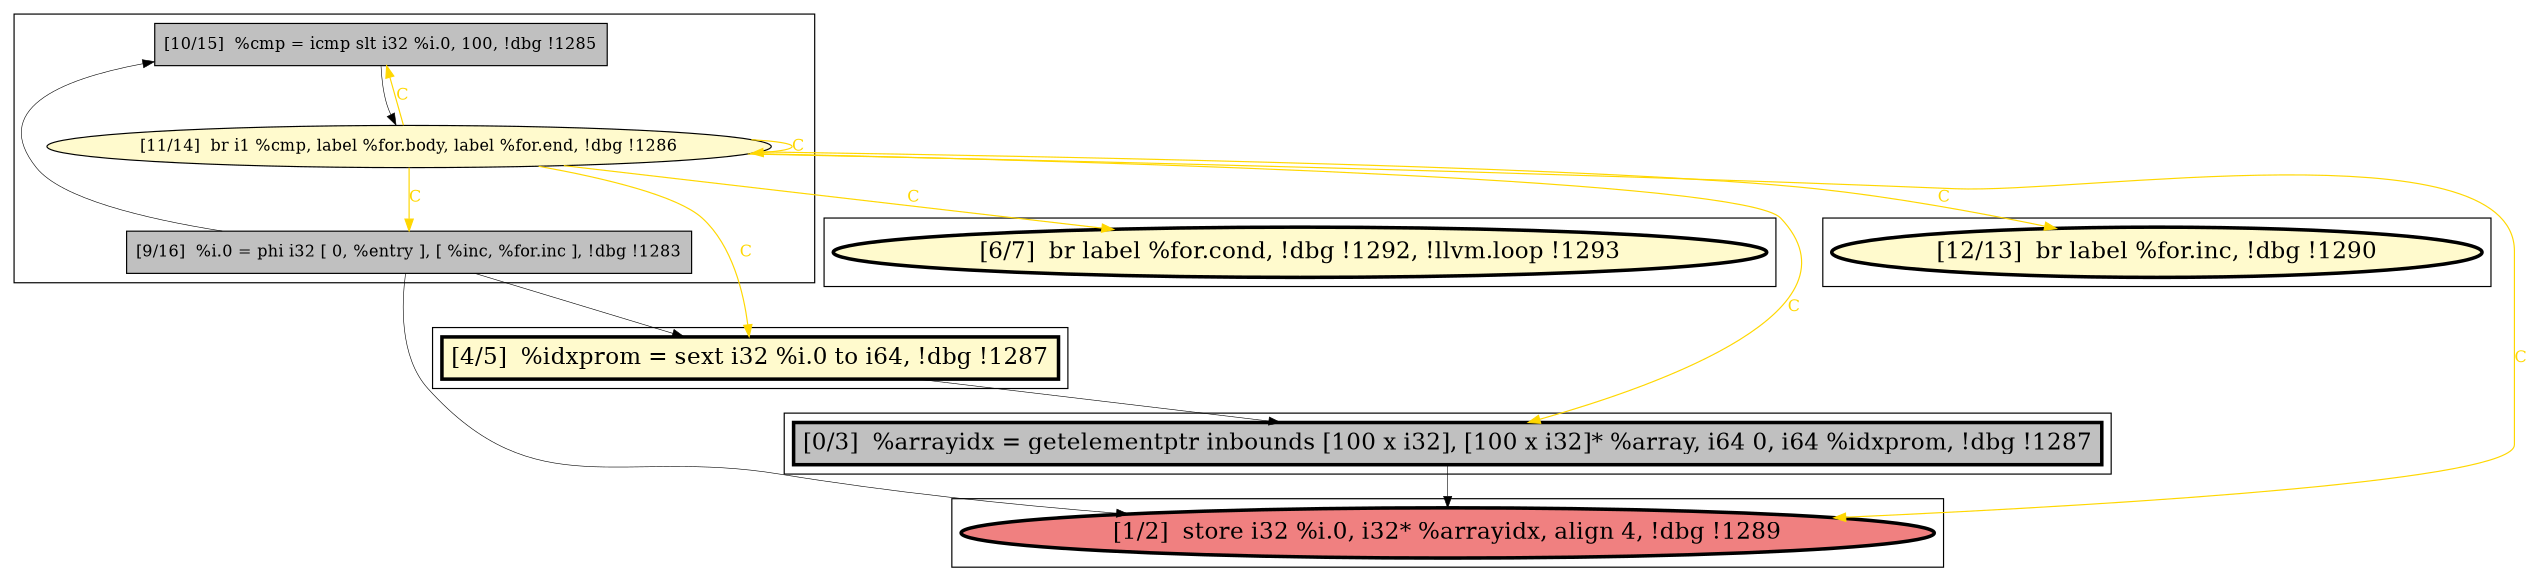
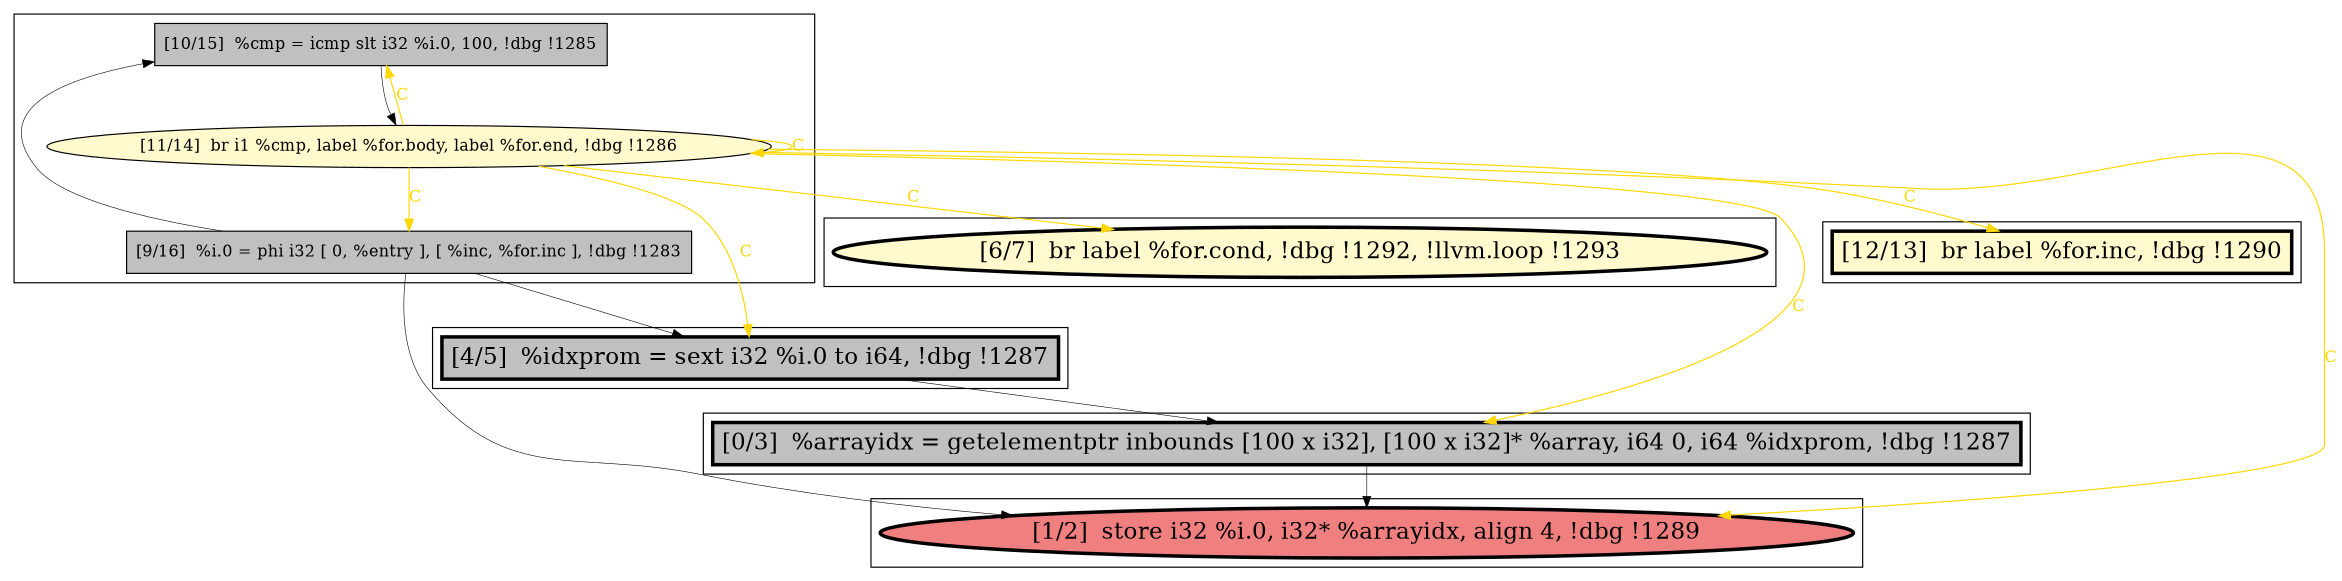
  digraph {
    node [fillcolor=grey shape=rectangle style=filled fontsize=20 penwidth=3.0]
    edge [color=gold fontcolor=gold penwidth=1.0 style=solid]
    n1 [label="[10/15]  %cmp = icmp slt i32 %i.0, 100, !dbg !1285" fontsize="" penwidth=""]
    n2 [fillcolor=lemonchiffon label="[11/14]  br i1 %cmp, label %for.body, label %for.end, !dbg !1286" shape=ellipse fontsize="" penwidth=""]
    n3 [label="[9/16]  %i.0 = phi i32 [ 0, %entry ], [ %inc, %for.inc ], !dbg !1283" fontsize="" penwidth=""]
    n4 [label="[0/3]  %arrayidx = getelementptr inbounds [100 x i32], [100 x i32]* %array, i64 0, i64 %idxprom, !dbg !1287"]
    n5 [fillcolor=lemonchiffon label="[6/7]  br label %for.cond, !dbg !1292, !llvm.loop !1293" shape=ellipse]
-   n6 [fillcolor=lemonchiffon label="[4/5]  %idxprom = sext i32 %i.0 to i64, !dbg !1287"]
-   n7 [fillcolor=lemonchiffon label="[12/13]  br label %for.inc, !dbg !1290" shape=ellipse]
+   n6 [label="[4/5]  %idxprom = sext i32 %i.0 to i64, !dbg !1287"]
+   n7 [fillcolor=lemonchiffon label="[12/13]  br label %for.inc, !dbg !1290" shape=box]
    n8 [fillcolor=lightcoral label="[1/2]  store i32 %i.0, i32* %arrayidx, align 4, !dbg !1289" shape=ellipse]
    subgraph cluster_1 {
      n1
      n2
      n3
    }
    subgraph cluster_2 {
      n4
    }
    subgraph cluster_3 {
      n5
    }
    subgraph cluster_4 {
      n6
    }
    subgraph cluster_5 {
      n7
    }
    subgraph cluster_6 {
      n8
    }
    n1 -> n2 [color=black fontcolor=black penwidth=0.5]
    n2 -> n1 [label=C]
    n2 -> n2 [label=C]
    n2 -> n3 [label=C]
    n2 -> n4 [label=C]
    n2 -> n5 [label=C]
    n2 -> n6 [label=C]
    n2 -> n7 [label=C]
    n2 -> n8 [label=C]
    n3 -> n1 [color=black fontcolor=black penwidth=0.5]
    n3 -> n6 [color=black fontcolor=black penwidth=0.5]
    n3 -> n8 [color=black fontcolor=black penwidth=0.5]
    n4 -> n8 [color=black fontcolor=black penwidth=0.5]
    n6 -> n4 [color=black fontcolor=black penwidth=0.5]
  }
